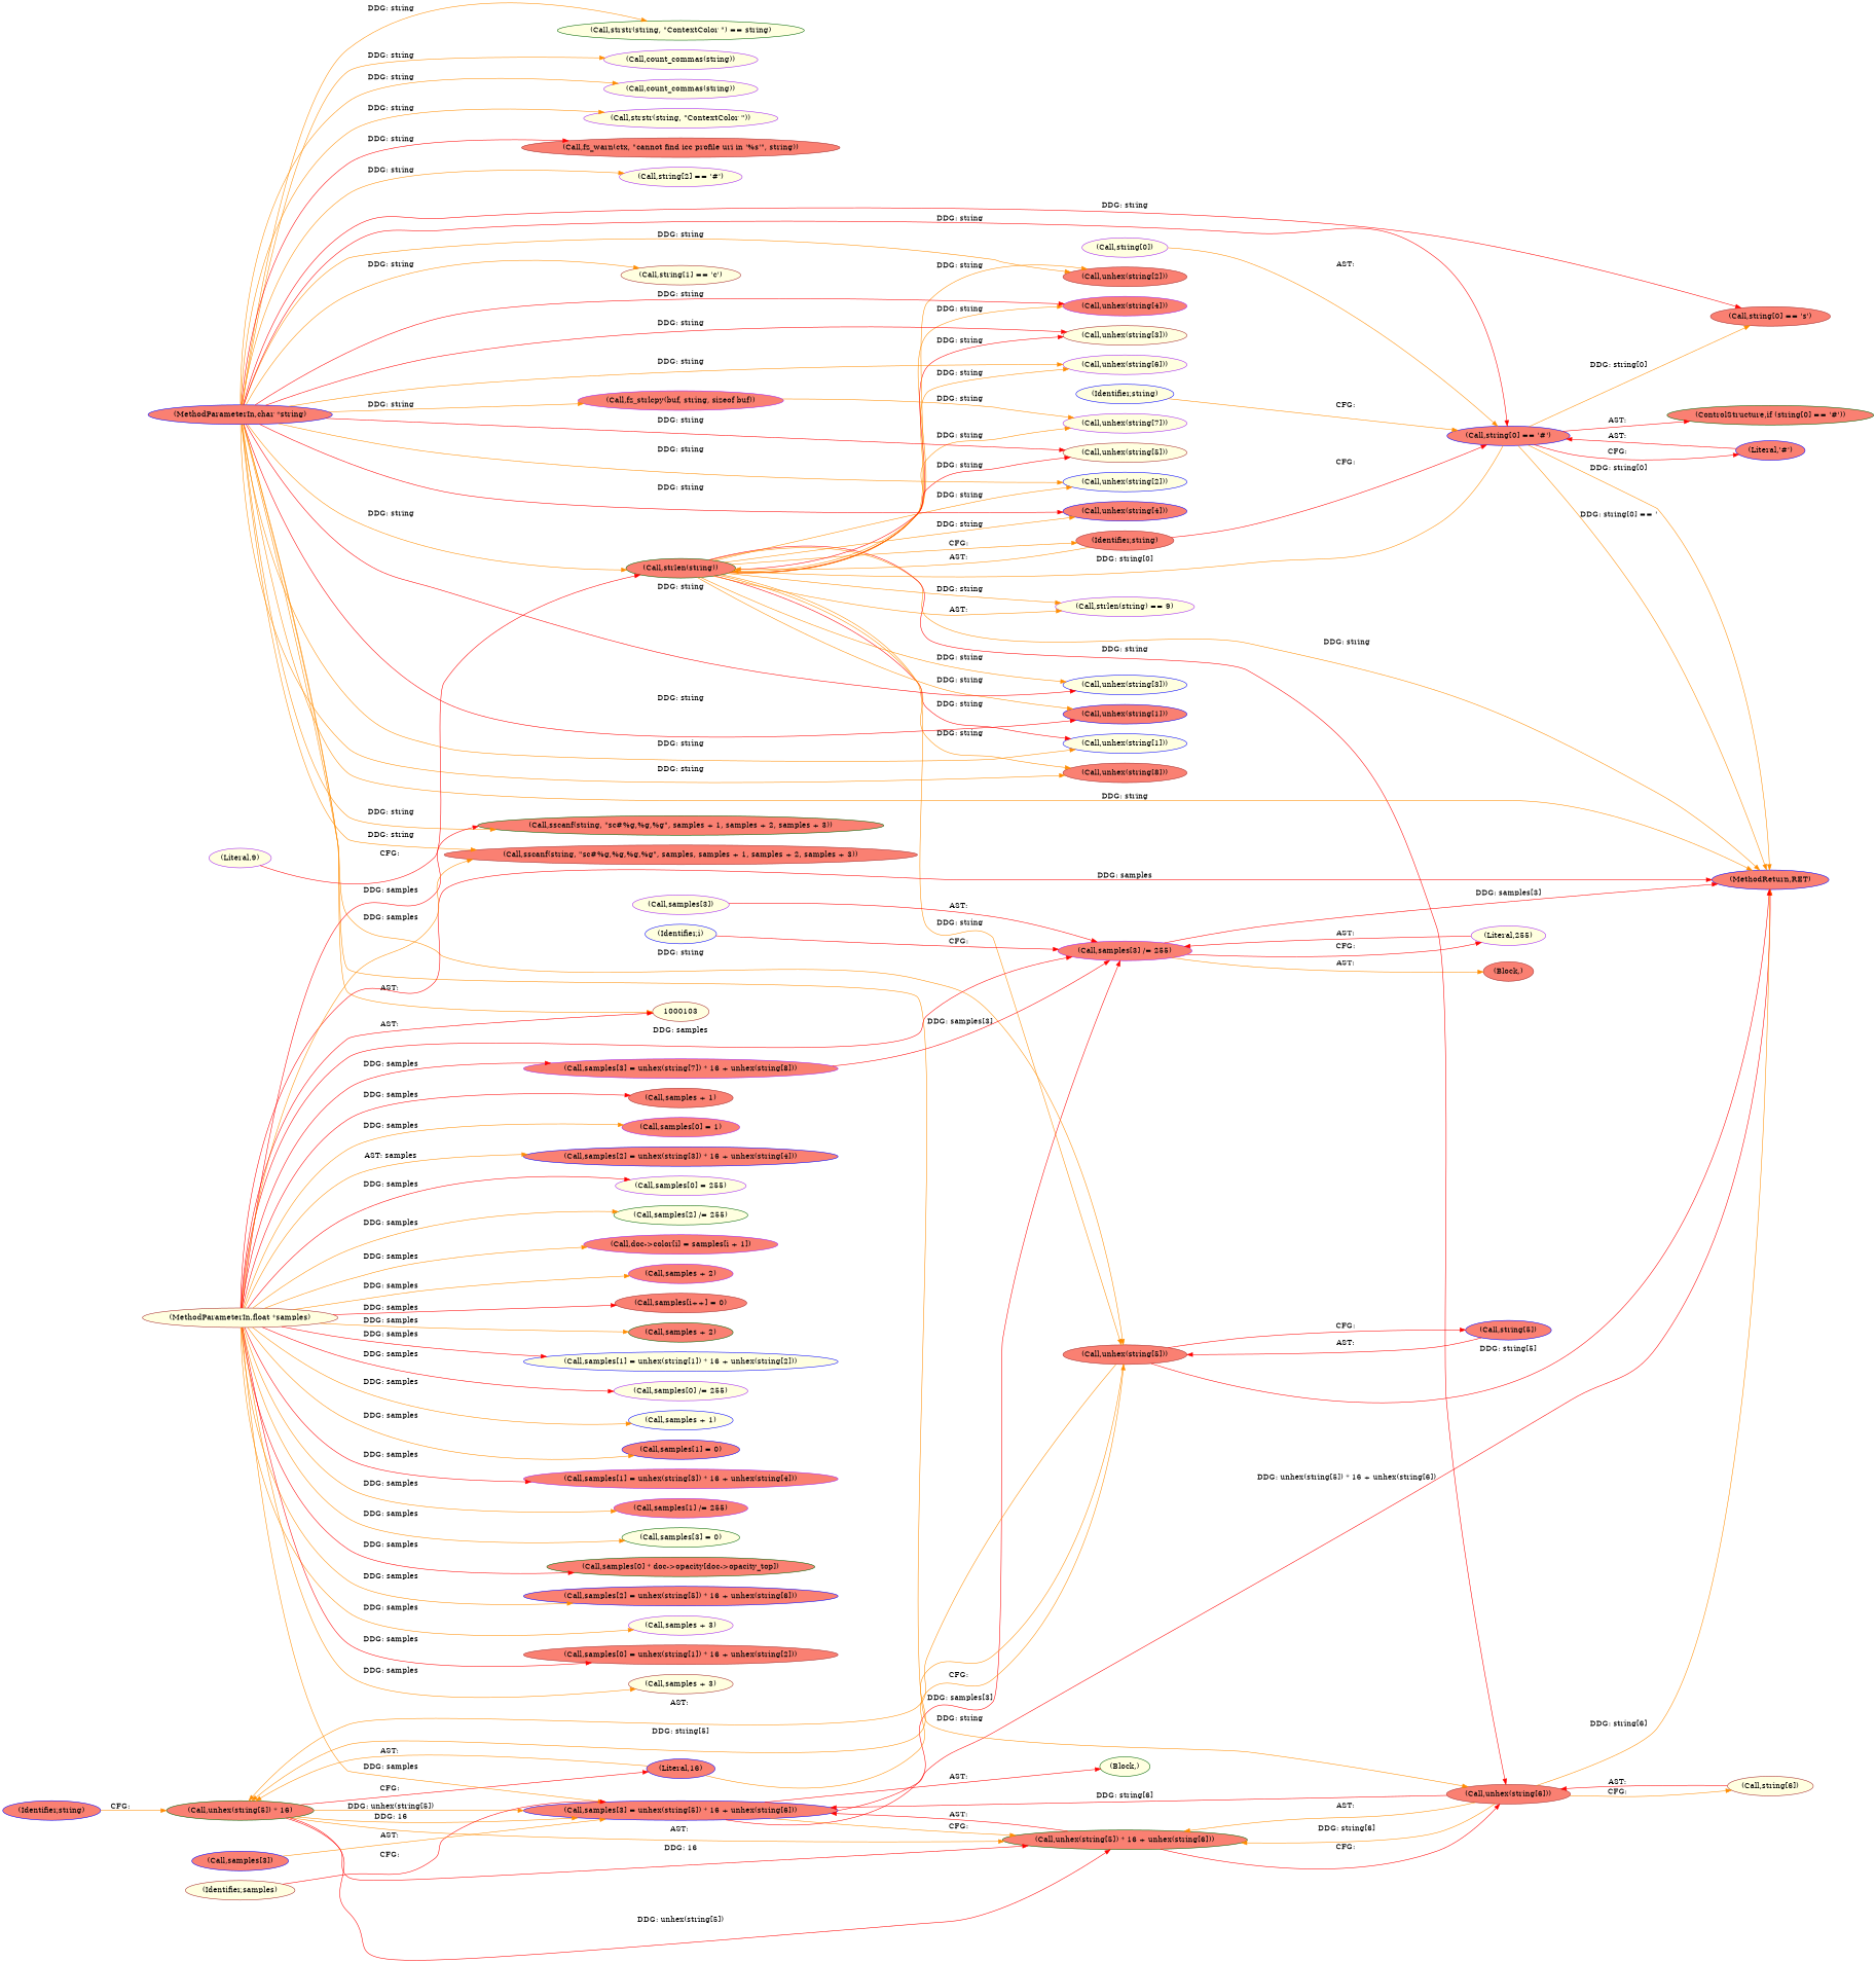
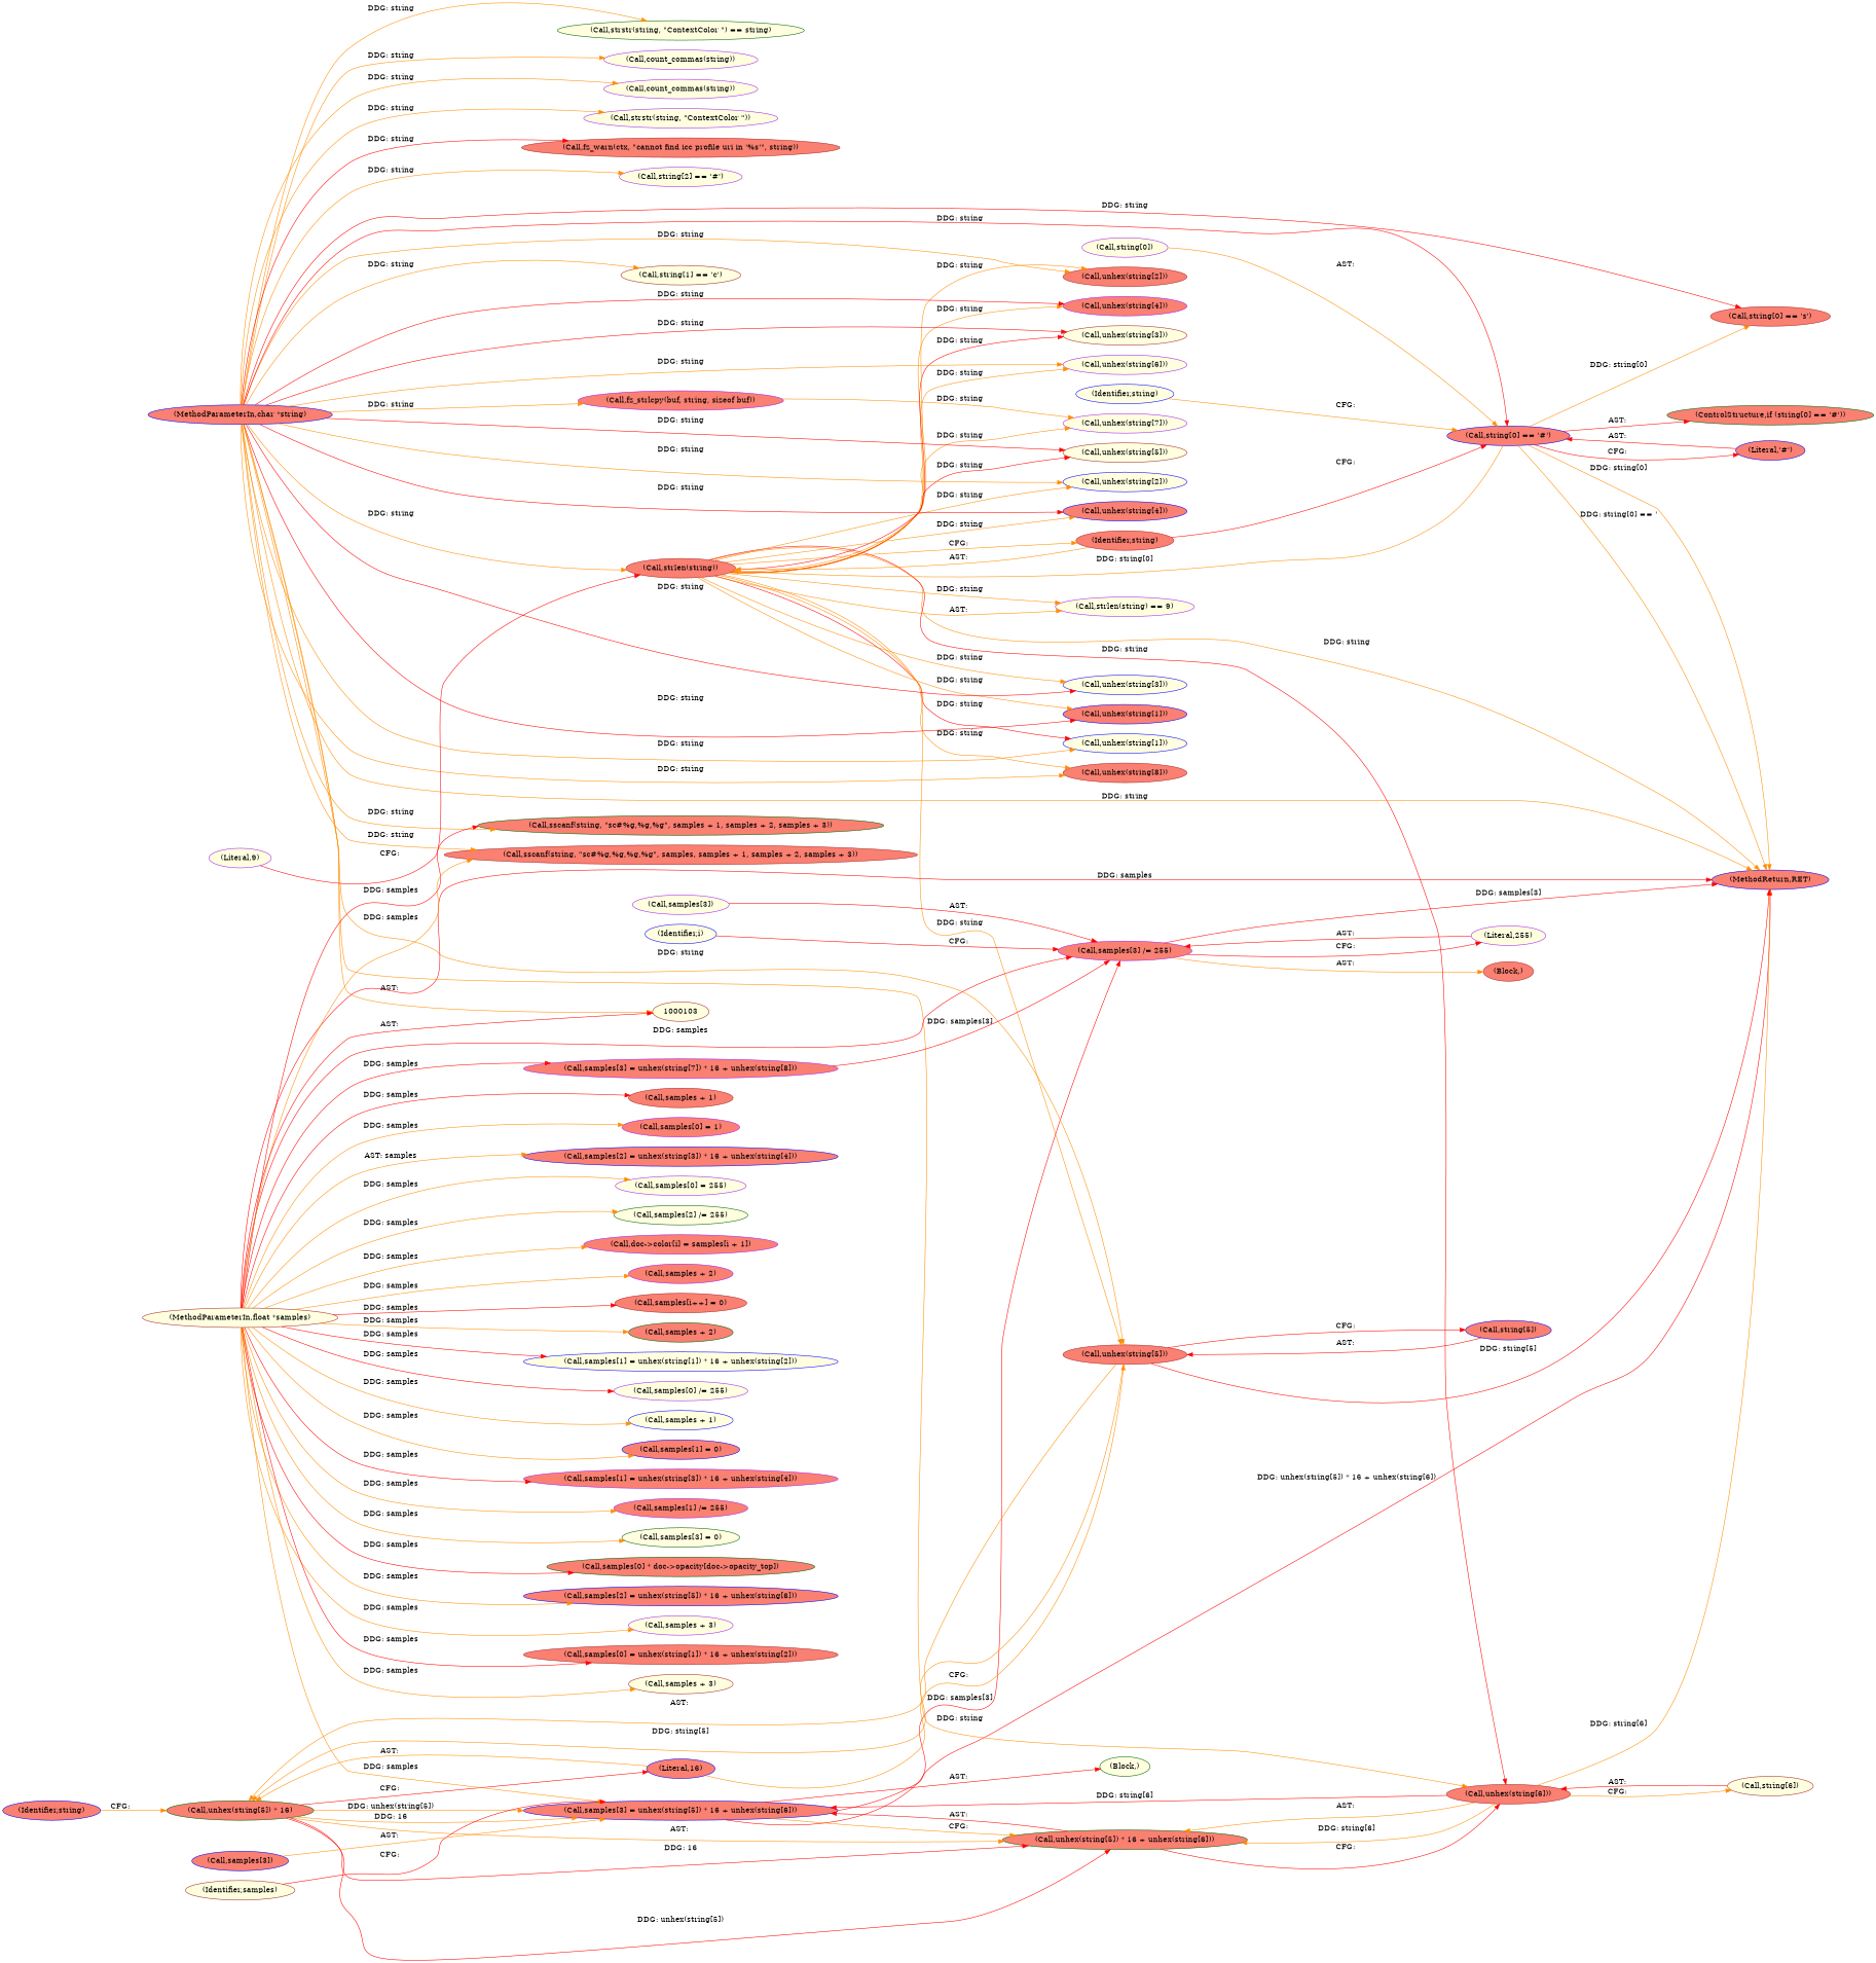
  digraph {
    rankdir=LR
    node [color=purple fillcolor=salmon style=filled]
    edge [color=darkorange]
    n1 [color=blue label="(Call,samples[3] = unhex(string[5]) * 16 + unhex(string[6]))"]
    n2 [label="(Call,samples[3] /= 255)"]
    n3 [color=darkgreen label="(Call,unhex(string[5]) * 16 + unhex(string[6]))"]
    n4 [color=darkgreen fillcolor=lightyellow label="(Block,)"]
    n5 [color=blue label="(MethodReturn,RET)"]
    n6 [color=brown label="(Block,)"]
    n7 [fillcolor=lightyellow label="(Literal,255)"]
    n8 [color=brown label="(Call,unhex(string[6]))"]
    n9 [color=darkgreen label="(Call,unhex(string[5]) * 16)"]
    n10 [color=blue label="(Literal,16)"]
    n11 [color=brown label="(Call,unhex(string[5]))"]
    n12 [color=blue label="(Call,string[5])"]
-   n13 [color=darkgreen label="(Call,strlen(string))"]
+   n13 [color=brown label="(Call,strlen(string))"]
    n14 [color=blue fillcolor=lightyellow label="(Call,unhex(string[1]))"]
    n15 [fillcolor=lightyellow label="(Call,unhex(string[6]))"]
    n16 [color=brown label="(Identifier,string)"]
    n17 [color=blue fillcolor=lightyellow label="(Call,unhex(string[2]))"]
    n18 [label="(Call,unhex(string[4]))"]
    n19 [color=brown fillcolor=lightyellow label="(Call,unhex(string[3]))"]
    n20 [color=blue fillcolor=lightyellow label="(Call,unhex(string[3]))"]
    n21 [fillcolor=lightyellow label="(Call,unhex(string[7]))"]
    n22 [color=blue label="(Call,unhex(string[1]))"]
    n23 [color=brown label="(Call,unhex(string[8]))"]
    n24 [fillcolor=lightyellow label="(Call,strlen(string) == 9)"]
    n25 [color=brown label="(Call,unhex(string[2]))"]
    n26 [color=brown fillcolor=lightyellow label="(Call,unhex(string[5]))"]
    n27 [color=blue label="(Call,unhex(string[4]))"]
    n28 [color=brown fillcolor=lightyellow label="(Call,string[6])"]
    n29 [color=blue label="(Call,string[0] == '#')"]
    n30 [color=blue label="(Literal,'#')"]
    n31 [color=darkgreen label="(ControlStructure,if (string[0] == '#'))"]
    n32 [color=brown label="(Call,string[0] == 's')"]
    n33 [color=blue label="(MethodParameterIn,char *string)"]
    n34 [label="(Call,fz_strlcpy(buf, string, sizeof buf))"]
    n35 [color=darkgreen fillcolor=lightyellow label="(Call,strstr(string, \"ContextColor \") == string)"]
    n36 [fillcolor=lightyellow label="(Call,count_commas(string))"]
    n37 [fillcolor=lightyellow label="(Call,count_commas(string))"]
    n38 [color=darkgreen label="(Call,sscanf(string, \"sc#%g,%g,%g\", samples + 1, samples + 2, samples + 3))"]
    n39 [fillcolor=lightyellow label="(Call,strstr(string, \"ContextColor \"))"]
    n40 [color=brown label="(Call,fz_warn(ctx, \"cannot find icc profile uri in '%s'\", string))"]
    n41 [color=brown label="(Call,sscanf(string, \"sc#%g,%g,%g,%g\", samples, samples + 1, samples + 2, samples + 3))"]
    n42 [fillcolor=lightyellow label="(Call,string[2] == '#')"]
    n43 [color=brown fillcolor=lightyellow label="(Call,string[1] == 'c')"]
    1000103 [color=brown fillcolor=lightyellow]
    n45 [color=brown fillcolor=lightyellow label="(MethodParameterIn,float *samples)"]
    n46 [label="(Call,samples[0] = 1)"]
    n47 [color=blue label="(Call,samples[2] = unhex(string[3]) * 16 + unhex(string[4]))"]
    n48 [fillcolor=lightyellow label="(Call,samples[0] = 255)"]
    n49 [color=darkgreen fillcolor=lightyellow label="(Call,samples[2] /= 255)"]
    n50 [label="(Call,doc->color[i] = samples[i + 1])"]
    n51 [label="(Call,samples + 2)"]
    n52 [color=brown label="(Call,samples[i++] = 0)"]
    n53 [color=darkgreen label="(Call,samples + 2)"]
    n54 [color=blue fillcolor=lightyellow label="(Call,samples[1] = unhex(string[1]) * 16 + unhex(string[2]))"]
    n55 [fillcolor=lightyellow label="(Call,samples[0] /= 255)"]
    n56 [color=blue fillcolor=lightyellow label="(Call,samples + 1)"]
    n57 [color=blue label="(Call,samples[1] = 0)"]
    n58 [label="(Call,samples[1] = unhex(string[3]) * 16 + unhex(string[4]))"]
    n59 [label="(Call,samples[1] /= 255)"]
    n60 [label="(Call,samples[3] = unhex(string[7]) * 16 + unhex(string[8]))"]
    n61 [color=darkgreen fillcolor=lightyellow label="(Call,samples[3] = 0)"]
    n62 [color=darkgreen label="(Call,samples[0] * doc->opacity[doc->opacity_top])"]
    n63 [color=blue label="(Call,samples[2] = unhex(string[5]) * 16 + unhex(string[6]))"]
    n64 [fillcolor=lightyellow label="(Call,samples + 3)"]
    n65 [color=brown label="(Call,samples[0] = unhex(string[1]) * 16 + unhex(string[2]))"]
    n66 [color=brown fillcolor=lightyellow label="(Call,samples + 3)"]
    n67 [color=brown label="(Call,samples + 1)"]
    n68 [color=blue fillcolor=lightyellow label="(Identifier,i)"]
    n69 [fillcolor=lightyellow label="(Call,samples[3])"]
    n70 [color=blue fillcolor=lightyellow label="(Identifier,string)"]
    n71 [color=brown fillcolor=lightyellow label="(Identifier,samples)"]
    n72 [color=blue label="(Identifier,string)"]
    n73 [color=blue label="(Call,samples[3])"]
    n74 [fillcolor=lightyellow label="(Literal,9)"]
    n75 [fillcolor=lightyellow label="(Call,string[0])"]
    n1 -> n2 [color=red label="DDG: samples[3]"]
    n1 -> n3 [label="CFG: "]
    n1 -> n4 [color=red label="AST: "]
    n1 -> n5 [color=red label="DDG: unhex(string[5]) * 16 + unhex(string[6])"]
    n2 -> n5 [color=red label="DDG: samples[3]"]
    n2 -> n6 [label="AST: "]
    n2 -> n7 [color=red label="CFG: "]
    n3 -> n1 [color=red label="AST: "]
    n3 -> n8 [color=red label="CFG: "]
    n7 -> n2 [color=red label="AST: "]
    n8 -> n1 [color=red label="DDG: string[6]"]
    n8 -> n3 [label="AST: "]
    n8 -> n3 [label="DDG: string[6]"]
    n8 -> n5 [label="DDG: string[6]"]
    n8 -> n28 [label="CFG: "]
    n9 -> n1 [label="DDG: unhex(string[5])"]
    n9 -> n1 [label="DDG: 16"]
    n9 -> n3 [label="AST: "]
    n9 -> n3 [color=red label="DDG: unhex(string[5])"]
    n9 -> n3 [color=red label="DDG: 16"]
    n9 -> n10 [color=red label="CFG: "]
    n10 -> n9 [label="AST: "]
    n10 -> n11 [label="CFG: "]
    n11 -> n5 [color=red label="DDG: string[5]"]
    n11 -> n9 [label="AST: "]
    n11 -> n9 [label="DDG: string[5]"]
    n11 -> n12 [color=red label="CFG: "]
    n12 -> n11 [color=red label="AST: "]
    n13 -> n5 [label="DDG: string"]
    n13 -> n8 [color=red label="DDG: string"]
    n13 -> n11 [label="DDG: string"]
    n13 -> n14 [color=red label="DDG: string"]
    n13 -> n15 [label="DDG: string"]
    n13 -> n16 [label="CFG: "]
    n13 -> n17 [label="DDG: string"]
    n13 -> n18 [label="DDG: string"]
    n13 -> n19 [color=red label="DDG: string"]
    n13 -> n20 [label="DDG: string"]
    n13 -> n21 [label="DDG: string"]
    n13 -> n22 [label="DDG: string"]
    n13 -> n23 [label="DDG: string"]
    n13 -> n24 [label="AST: "]
    n13 -> n24 [label="DDG: string"]
    n13 -> n25 [label="DDG: string"]
    n13 -> n26 [color=red label="DDG: string"]
    n13 -> n27 [label="DDG: string"]
    n16 -> n13 [label="AST: "]
    n16 -> n29 [color=red label="CFG: "]
    n28 -> n8 [color=red label="AST: "]
    n29 -> n5 [label="DDG: string[0] == '"]
    n29 -> n5 [label="DDG: string[0]"]
    n29 -> n13 [label="DDG: string[0]"]
    n29 -> n30 [color=red label="CFG: "]
    n29 -> n31 [color=red label="AST: "]
    n29 -> n32 [label="DDG: string[0]"]
    n30 -> n29 [color=red label="AST: "]
    n33 -> n5 [label="DDG: string"]
    n33 -> n8 [label="DDG: string"]
    n33 -> n11 [label="DDG: string"]
    n33 -> n13 [label="DDG: string"]
    n33 -> n14 [label="DDG: string"]
    n33 -> n15 [label="DDG: string"]
    n33 -> n17 [label="DDG: string"]
    n33 -> n18 [color=red label="DDG: string"]
    n33 -> n19 [color=red label="DDG: string"]
    n33 -> n20 [color=red label="DDG: string"]
    n33 -> n22 [color=red label="DDG: string"]
    n33 -> n23 [label="DDG: string"]
    n33 -> n25 [label="DDG: string"]
    n33 -> n26 [color=red label="DDG: string"]
    n33 -> n27 [color=red label="DDG: string"]
    n33 -> n29 [color=red label="DDG: string"]
    n33 -> n32 [color=red label="DDG: string"]
    n33 -> n34 [label="DDG: string"]
    n33 -> n35 [label="DDG: string"]
    n33 -> n36 [label="DDG: string"]
    n33 -> n37 [label="DDG: string"]
    n33 -> n38 [label="DDG: string"]
    n33 -> n39 [label="DDG: string"]
    n33 -> n40 [color=red label="DDG: string"]
    n33 -> n41 [label="DDG: string"]
    n33 -> n42 [label="DDG: string"]
    n33 -> n43 [label="DDG: string"]
    n33 -> 1000103 [label="AST: "]
    n34 -> n21 [label="DDG: string"]
    n45 -> n1 [label="DDG: samples"]
    n45 -> n2 [color=red label="DDG: samples"]
    n45 -> n5 [color=red label="DDG: samples"]
    n45 -> n38 [color=red label="DDG: samples"]
    n45 -> n41 [label="DDG: samples"]
    n45 -> 1000103 [color=red label="AST: "]
    n45 -> n46 [label="DDG: samples"]
    n45 -> n47 [label="AST: samples"]
-   n45 -> n48 [color=red label="DDG: samples"]
+   n45 -> n48 [label="DDG: samples"]
    n45 -> n49 [label="DDG: samples"]
    n45 -> n50 [label="DDG: samples"]
    n45 -> n51 [label="DDG: samples"]
    n45 -> n52 [color=red label="DDG: samples"]
    n45 -> n53 [label="DDG: samples"]
    n45 -> n54 [color=red label="DDG: samples"]
    n45 -> n55 [color=red label="DDG: samples"]
    n45 -> n56 [label="DDG: samples"]
    n45 -> n57 [label="DDG: samples"]
    n45 -> n58 [color=red label="DDG: samples"]
    n45 -> n59 [label="DDG: samples"]
    n45 -> n60 [color=red label="DDG: samples"]
    n45 -> n61 [label="DDG: samples"]
    n45 -> n62 [color=red label="DDG: samples"]
    n45 -> n63 [label="DDG: samples"]
    n45 -> n64 [label="DDG: samples"]
    n45 -> n65 [color=red label="DDG: samples"]
    n45 -> n66 [label="DDG: samples"]
    n45 -> n67 [color=red label="DDG: samples"]
    n60 -> n2 [color=red label="DDG: samples[3]"]
    n68 -> n2 [color=red label="CFG: "]
    n69 -> n2 [color=red label="AST: "]
    n70 -> n29 [label="CFG: "]
    n71 -> n1 [color=red label="CFG: "]
    n72 -> n9 [label="CFG: "]
    n73 -> n1 [label="AST: "]
    n74 -> n13 [color=red label="CFG: "]
    n75 -> n29 [label="AST: "]
  }
